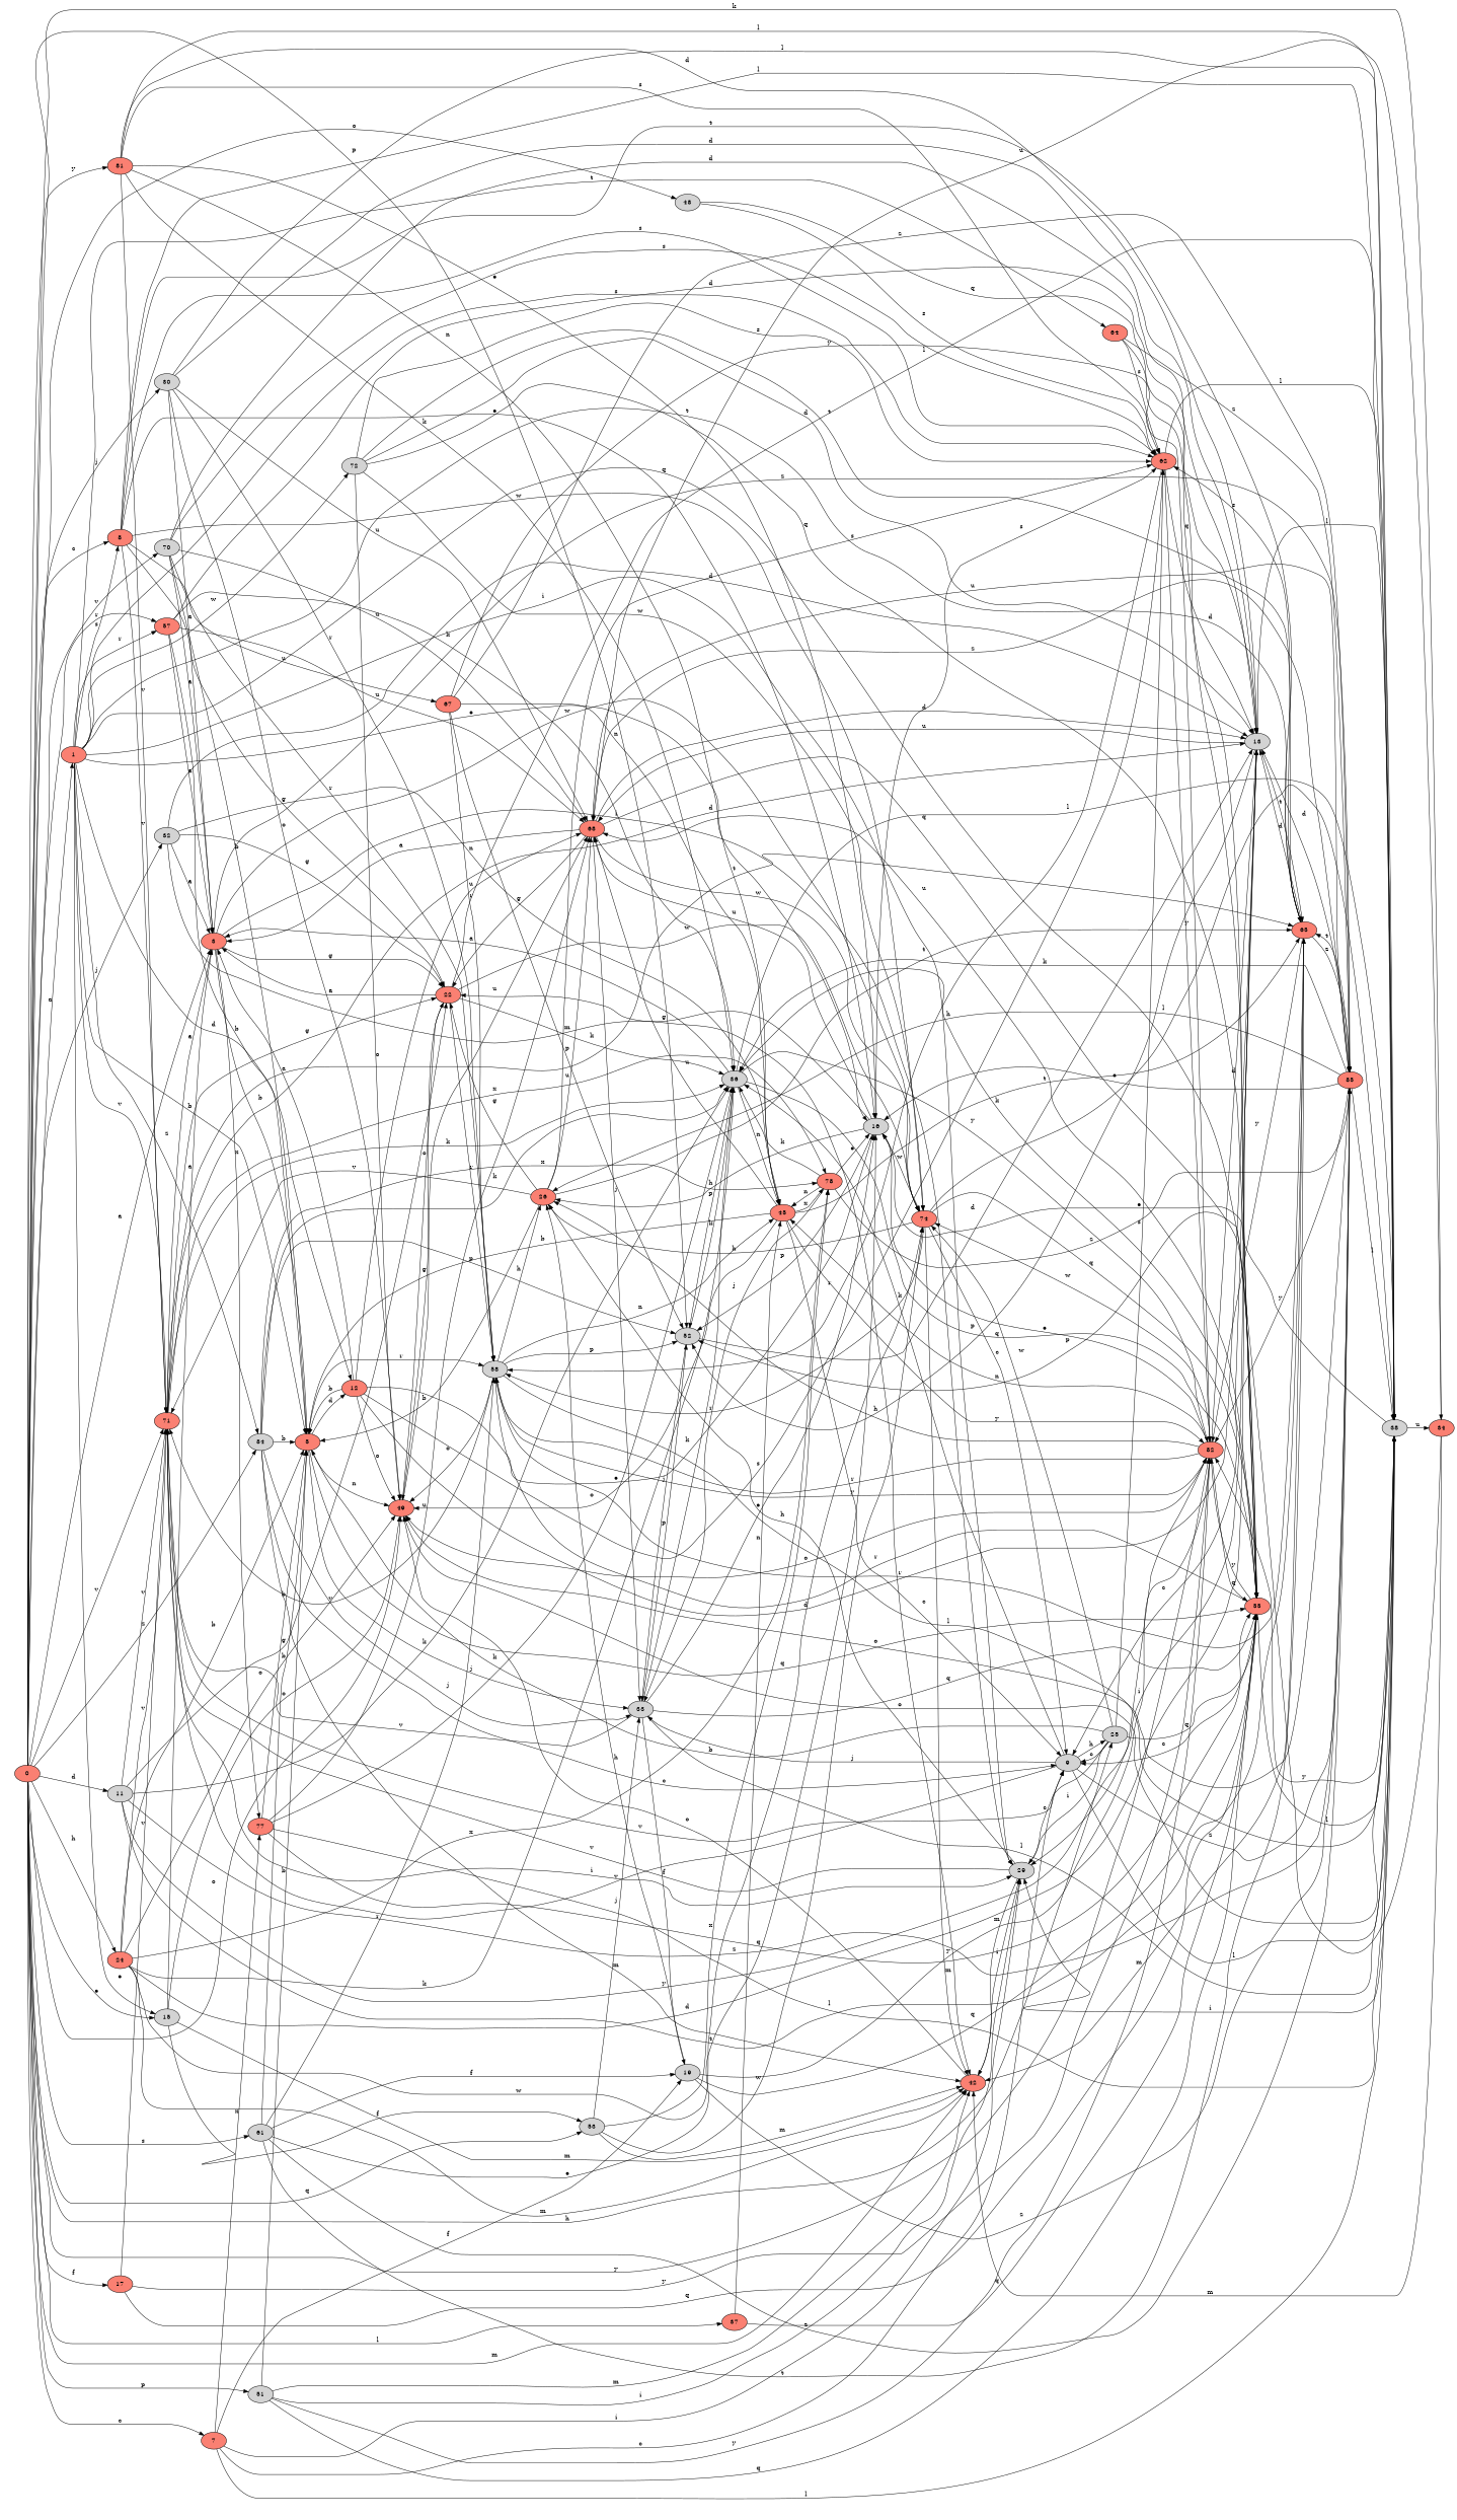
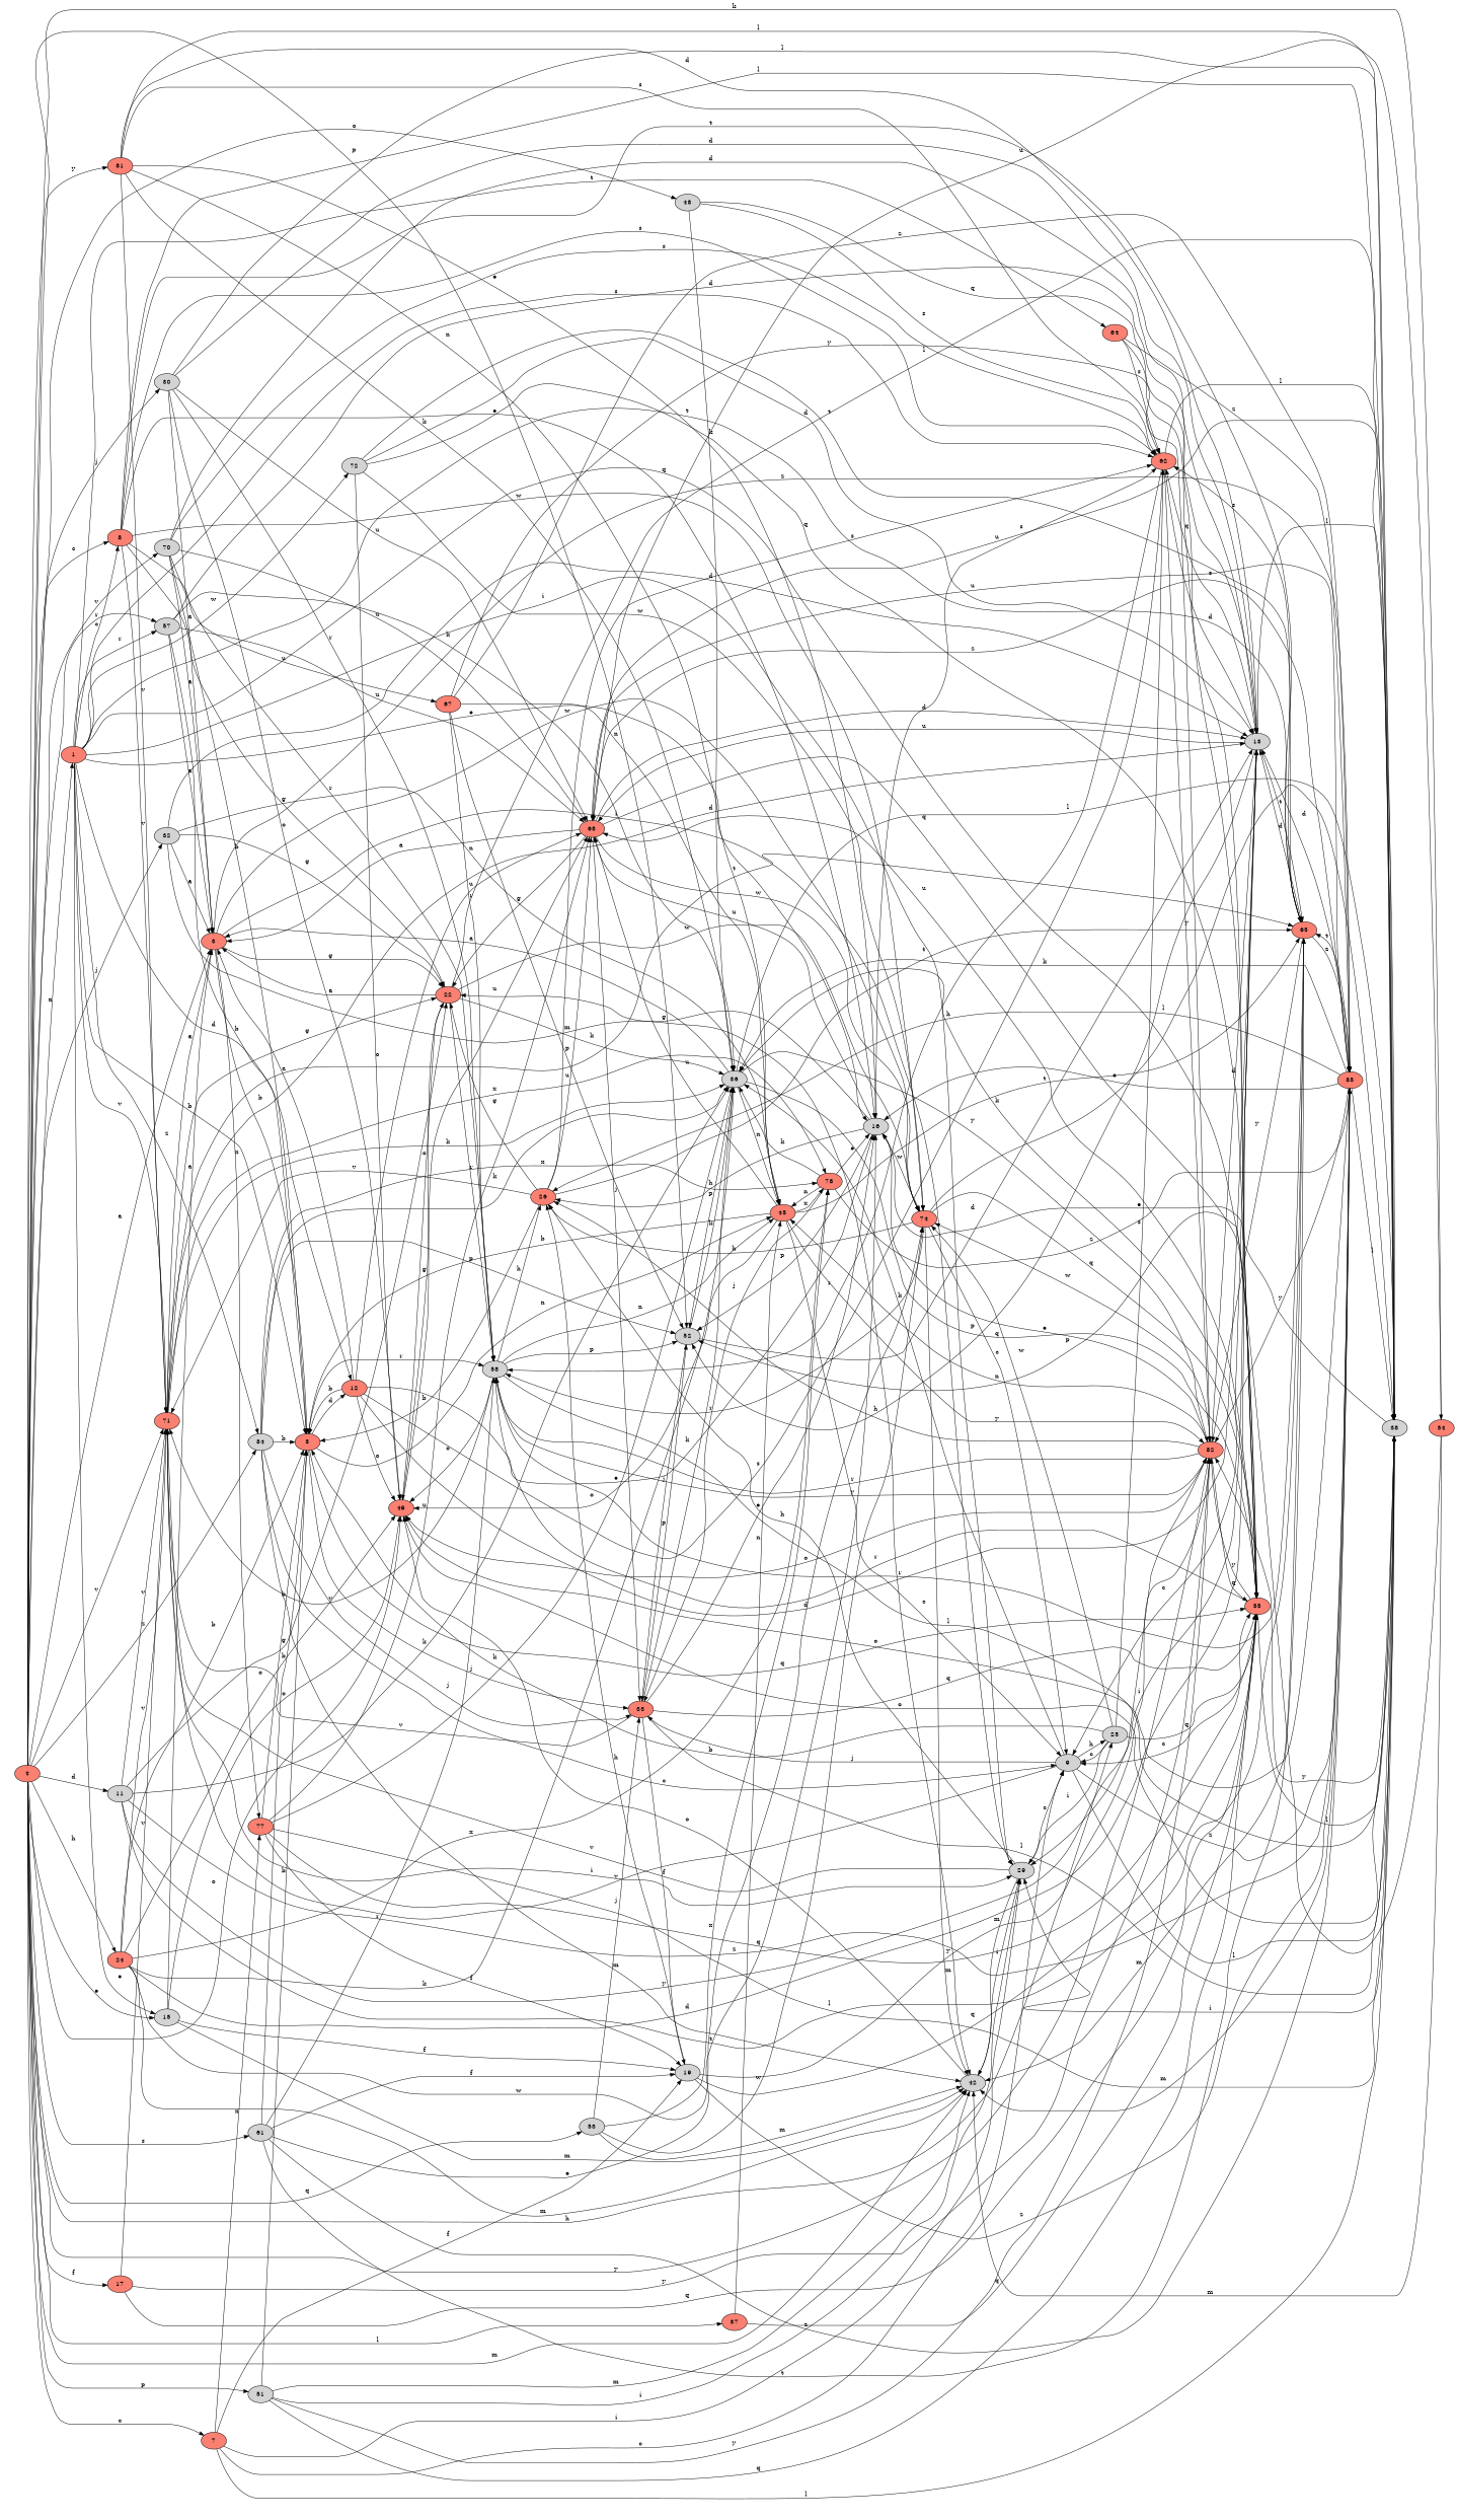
  strict digraph {
    rankdir=LR
    node [fillcolor=salmon style=filled]
-   0
+   0 [label=4]
    1
    3
    7
    8
    11 [fillcolor=lightgrey]
    15 [fillcolor=lightgrey]
    17
    24
    25 [fillcolor=lightgrey]
    30 [fillcolor=lightgrey]
    32 [fillcolor=lightgrey]
    34
    37
-   42
+   42 [fillcolor=lightgrey]
    48 [fillcolor=lightgrey]
    49
    51 [fillcolor=lightgrey]
    52 [fillcolor=lightgrey]
    53 [fillcolor=lightgrey]
-   57
+   57 [fillcolor=lightgrey]
    61 [fillcolor=lightgrey]
    70 [fillcolor=lightgrey]
    71
    81
    82
    84 [fillcolor=lightgrey]
    5
    12
    16 [fillcolor=lightgrey]
    29 [fillcolor=lightgrey]
    55
    62
    64
    65
    72 [fillcolor=lightgrey]
    22
    74
    77
    85
    9 [fillcolor=lightgrey]
    19 [fillcolor=lightgrey]
    38 [fillcolor=lightgrey]
    67
    36 [fillcolor=lightgrey]
    13 [fillcolor=lightgrey]
    78
    58 [fillcolor=lightgrey]
    68
    45
-   33 [fillcolor=lightgrey]
+   33
    26
    0 -> 1 [label=a]
    0 -> 3 [label=a]
    0 -> 7 [label=c]
    0 -> 8 [label=c]
    0 -> 11 [label=d]
    0 -> 15 [label=e]
    0 -> 17 [label=f]
    0 -> 24 [label=h]
    0 -> 25 [label=h]
    0 -> 30 [label=j]
    0 -> 32 [label=j]
    0 -> 34 [label=k]
    0 -> 37 [label=l]
    0 -> 42 [label=m]
    0 -> 48 [label=o]
    0 -> 49 [label=o]
    0 -> 51 [label=p]
    0 -> 52 [label=p]
    0 -> 53 [label=q]
    0 -> 57 [label=r]
    0 -> 61 [label=s]
    0 -> 70 [label=v]
    0 -> 71 [label=v]
    0 -> 81 [label=y]
    0 -> 82 [label=y]
    0 -> 84 [label=z]
-   1 -> 8 [label=s]
+   1 -> 8 [label=c]
    1 -> 15 [label=e]
    1 -> 57 [label=r]
    1 -> 71 [label=v]
    1 -> 84 [label=z]
    1 -> 5 [label=b]
    1 -> 12 [label=d]
    1 -> 16 [label=e]
    1 -> 29 [label=i]
    1 -> 55 [label=q]
    1 -> 62 [label=s]
    1 -> 64 [label=t]
    1 -> 65 [label=t]
    1 -> 72 [label=w]
    3 -> 5 [label=b]
    3 -> 29 [label=i]
    3 -> 22 [label=g]
    3 -> 74 [label=w]
    3 -> 77 [label=x]
    3 -> 85 [label=z]
    7 -> 29 [label=i]
    7 -> 77 [label=x]
    7 -> 9 [label=c]
    7 -> 19 [label=f]
    7 -> 38 [label=l]
    8 -> 71 [label=v]
    8 -> 16 [label=e]
    8 -> 62 [label=s]
    8 -> 65 [label=t]
    8 -> 22 [label=g]
    8 -> 74 [label=w]
    8 -> 38 [label=l]
    8 -> 67 [label=u]
    11 -> 71 [label=v]
    11 -> 82 [label=y]
    11 -> 65 [label=t]
    11 -> 22 [label=g]
    11 -> 85 [label=z]
    11 -> 36 [label=k]
    15 -> 3 [label=a]
    15 -> 42 [label=m]
    15 -> 49 [label=o]
-   15 -> 53 [label=f]
+   15 -> 19 [label=f]
    17 -> 71 [label=v]
    17 -> 82 [label=y]
    17 -> 55 [label=q]
    24 -> 42 [label=m]
    24 -> 49 [label=o]
    24 -> 71 [label=v]
    24 -> 5 [label=b]
    24 -> 74 [label=w]
    24 -> 36 [label=k]
    24 -> 13 [label=d]
    24 -> 78 [label=x]
-   25 -> 71 [label=v]
    25 -> 5 [label=b]
    25 -> 29 [label=i]
    25 -> 55 [label=q]
    25 -> 62 [label=s]
    25 -> 74 [label=w]
    25 -> 9 [label=c]
    30 -> 3 [label=a]
    30 -> 49 [label=o]
    30 -> 38 [label=l]
    30 -> 13 [label=d]
    30 -> 58 [label=r]
    30 -> 68 [label=u]
    32 -> 3 [label=a]
    32 -> 42 [label=m]
    32 -> 22 [label=g]
    32 -> 13 [label=d]
    32 -> 45 [label=n]
    34 -> 42 [label=m]
    34 -> 52 [label=p]
    34 -> 68 [label=u]
    37 -> 55 [label=q]
    37 -> 45 [label=n]
    42 -> 49 [label=o]
    42 -> 29 [label=i]
    48 -> 55 [label=q]
    48 -> 62 [label=s]
+   48 -> 36 [label=k]
    49 -> 22 [label=g]
    49 -> 68 [label=u]
    51 -> 42 [label=m]
    51 -> 82 [label=y]
    51 -> 5 [label=b]
    51 -> 29 [label=i]
    51 -> 55 [label=q]
    52 -> 36 [label=k]
    52 -> 13 [label=d]
    52 -> 33 [label=j]
    53 -> 42 [label=m]
    53 -> 74 [label=w]
    53 -> 78 [label=x]
    53 -> 33 [label=j]
    57 -> 3 [label=a]
    57 -> 5 [label=b]
    57 -> 36 [label=k]
    57 -> 13 [label=d]
    57 -> 68 [label=u]
    61 -> 5 [label=b]
    61 -> 16 [label=e]
    61 -> 65 [label=t]
    61 -> 85 [label=z]
    61 -> 19 [label=f]
    61 -> 58 [label=r]
    70 -> 3 [label=a]
    70 -> 5 [label=b]
    70 -> 62 [label=s]
    70 -> 13 [label=d]
    70 -> 58 [label=r]
    70 -> 68 [label=u]
    71 -> 3 [label=a]
    71 -> 29 [label=i]
    71 -> 65 [label=t]
    71 -> 22 [label=g]
    71 -> 36 [label=k]
    71 -> 13 [label=d]
    71 -> 78 [label=x]
    81 -> 71 [label=v]
    81 -> 16 [label=e]
    81 -> 62 [label=s]
    81 -> 38 [label=l]
    81 -> 36 [label=k]
    81 -> 13 [label=d]
    81 -> 45 [label=n]
    82 -> 49 [label=o]
    82 -> 16 [label=e]
    82 -> 55 [label=q]
    82 -> 74 [label=w]
    82 -> 13 [label=d]
    82 -> 58 [label=r]
    82 -> 45 [label=n]
    82 -> 26 [label=h]
    84 -> 42 [label=m]
    84 -> 52 [label=p]
    84 -> 5 [label=b]
    84 -> 9 [label=c]
    84 -> 36 [label=k]
    84 -> 78 [label=x]
    84 -> 33 [label=j]
    5 -> 12 [label=d]
    5 -> 55 [label=q]
    5 -> 58 [label=r]
-   5 -> 49 [label=n]
+   5 -> 45 [label=n]
    5 -> 33 [label=j]
    12 -> 3 [label=a]
    12 -> 49 [label=o]
    12 -> 5 [label=b]
    12 -> 16 [label=e]
    12 -> 62 [label=s]
    12 -> 13 [label=d]
    12 -> 68 [label=u]
    16 -> 52 [label=p]
    16 -> 62 [label=s]
    16 -> 22 [label=g]
    16 -> 74 [label=w]
    16 -> 68 [label=u]
    16 -> 26 [label=h]
    29 -> 42 [label=m]
    29 -> 71 [label=v]
    29 -> 9 [label=c]
    29 -> 26 [label=h]
    55 -> 82 [label=y]
    55 -> 9 [label=c]
    55 -> 38 [label=l]
    55 -> 36 [label=k]
    55 -> 58 [label=r]
    55 -> 68 [label=u]
    62 -> 82 [label=y]
    62 -> 38 [label=l]
    62 -> 13 [label=d]
    62 -> 58 [label=r]
    64 -> 55 [label=q]
    64 -> 62 [label=s]
    64 -> 85 [label=z]
    65 -> 42 [label=m]
    65 -> 82 [label=y]
    65 -> 62 [label=s]
    65 -> 85 [label=z]
    65 -> 13 [label=d]
    65 -> 58 [label=r]
    72 -> 49 [label=o]
    72 -> 55 [label=q]
    72 -> 65 [label=t]
    72 -> 74 [label=w]
    72 -> 13 [label=d]
    22 -> 3 [label=a]
    22 -> 49 [label=o]
    22 -> 74 [label=w]
    22 -> 38 [label=l]
    22 -> 36 [label=k]
    22 -> 58 [label=r]
    74 -> 42 [label=m]
    74 -> 55 [label=q]
    74 -> 9 [label=c]
    74 -> 38 [label=l]
    74 -> 58 [label=r]
    74 -> 26 [label=h]
    77 -> 5 [label=b]
    77 -> 55 [label=q]
+   77 -> 19 [label=f]
    77 -> 38 [label=l]
    77 -> 36 [label=k]
    77 -> 68 [label=u]
+   85 -> 42 [label=m]
    85 -> 49 [label=o]
    85 -> 82 [label=y]
    85 -> 16 [label=e]
    85 -> 65 [label=t]
    85 -> 38 [label=l]
    85 -> 36 [label=k]
    85 -> 13 [label=d]
    85 -> 68 [label=u]
    85 -> 26 [label=h]
    9 -> 25 [label=h]
    9 -> 71 [label=v]
    9 -> 85 [label=z]
    9 -> 38 [label=l]
    9 -> 36 [label=k]
    9 -> 33 [label=j]
    19 -> 82 [label=y]
    19 -> 55 [label=q]
    19 -> 85 [label=z]
    19 -> 26 [label=h]
    38 -> 49 [label=o]
    38 -> 82 [label=y]
    38 -> 16 [label=e]
    38 -> 29 [label=i]
-   38 -> 34 [label=u]
+   38 -> 68 [label=u]
    67 -> 52 [label=p]
    67 -> 82 [label=y]
    67 -> 85 [label=z]
    67 -> 58 [label=r]
    67 -> 45 [label=n]
    36 -> 3 [label=a]
    36 -> 52 [label=p]
    36 -> 82 [label=y]
    36 -> 55 [label=q]
    36 -> 38 [label=l]
    36 -> 45 [label=n]
    13 -> 52 [label=p]
    13 -> 29 [label=i]
-   72 -> 62 [label=s]
+   13 -> 62 [label=s]
    13 -> 65 [label=t]
    13 -> 9 [label=c]
    13 -> 38 [label=l]
    13 -> 68 [label=u]
    78 -> 16 [label=e]
    78 -> 85 [label=z]
    78 -> 36 [label=k]
    78 -> 45 [label=n]
    78 -> 33 [label=j]
    58 -> 49 [label=o]
    58 -> 52 [label=p]
    58 -> 71 [label=v]
    58 -> 82 [label=y]
    58 -> 38 [label=l]
    58 -> 45 [label=n]
    58 -> 26 [label=h]
    68 -> 3 [label=a]
    68 -> 55 [label=q]
    68 -> 22 [label=g]
    68 -> 74 [label=w]
    68 -> 85 [label=z]
    68 -> 13 [label=d]
    68 -> 33 [label=j]
    45 -> 49 [label=o]
    45 -> 82 [label=y]
    45 -> 5 [label=b]
    45 -> 65 [label=t]
    45 -> 9 [label=c]
    45 -> 78 [label=x]
    45 -> 68 [label=u]
    33 -> 52 [label=p]
    33 -> 71 [label=v]
    33 -> 16 [label=e]
    33 -> 55 [label=q]
    33 -> 19 [label=f]
    33 -> 38 [label=l]
    33 -> 36 [label=k]
    26 -> 71 [label=v]
    26 -> 5 [label=b]
    26 -> 62 [label=s]
    26 -> 65 [label=t]
    26 -> 22 [label=g]
    26 -> 68 [label=u]
  }
